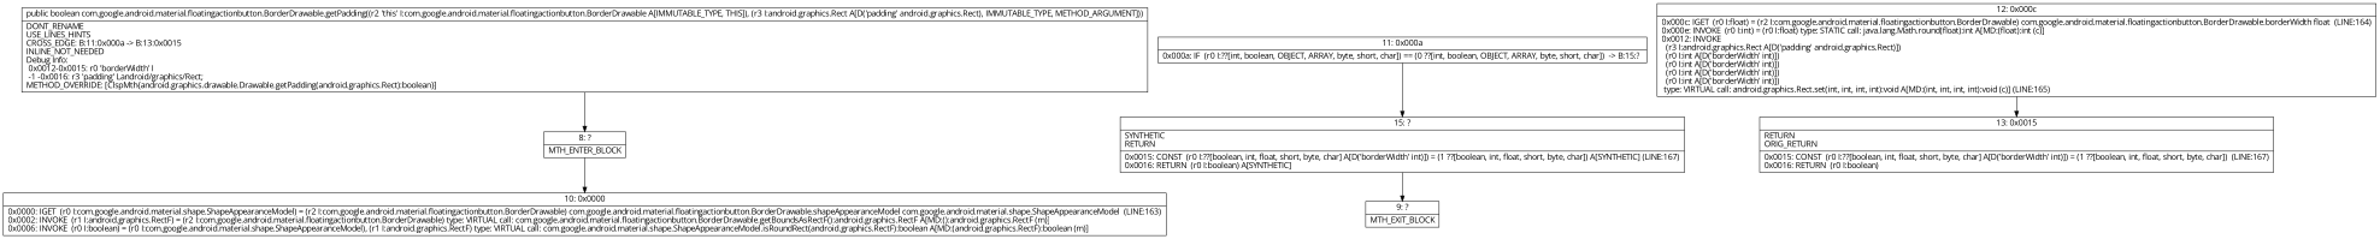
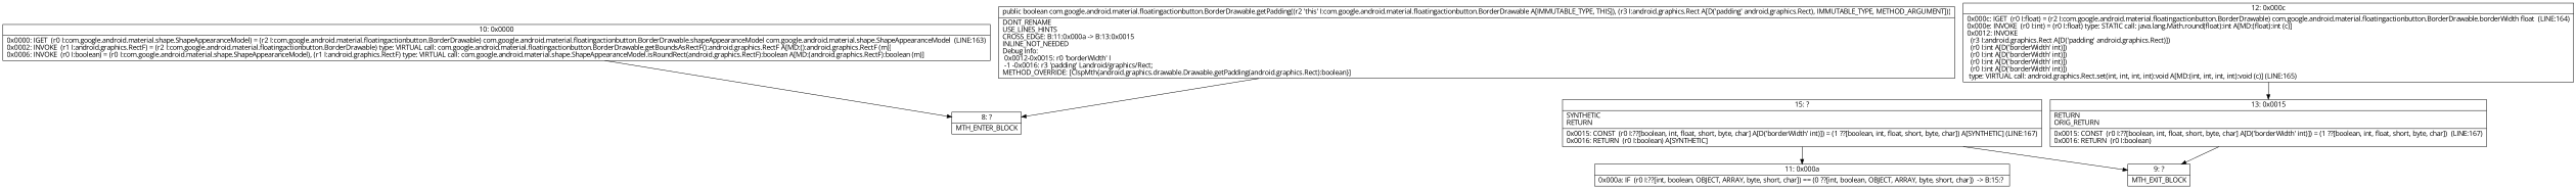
  digraph {
    fontname="Open Sans"
    node [fontname="Open Sans" shape=record]
    edge [fontname="Open Sans"]
    n1 [label="{8\:\ ?|MTH_ENTER_BLOCK\l}"]
    n2 [label="{10\:\ 0x0000|0x0000: IGET  (r0 I:com.google.android.material.shape.ShapeAppearanceModel) = (r2 I:com.google.android.material.floatingactionbutton.BorderDrawable) com.google.android.material.floatingactionbutton.BorderDrawable.shapeAppearanceModel com.google.android.material.shape.ShapeAppearanceModel  (LINE:163)\l0x0002: INVOKE  (r1 I:android.graphics.RectF) = (r2 I:com.google.android.material.floatingactionbutton.BorderDrawable) type: VIRTUAL call: com.google.android.material.floatingactionbutton.BorderDrawable.getBoundsAsRectF():android.graphics.RectF A[MD:():android.graphics.RectF (m)]\l0x0006: INVOKE  (r0 I:boolean) = (r0 I:com.google.android.material.shape.ShapeAppearanceModel), (r1 I:android.graphics.RectF) type: VIRTUAL call: com.google.android.material.shape.ShapeAppearanceModel.isRoundRect(android.graphics.RectF):boolean A[MD:(android.graphics.RectF):boolean (m)]\l}"]
    n3 [label="{11\:\ 0x000a|0x000a: IF  (r0 I:??[int, boolean, OBJECT, ARRAY, byte, short, char]) == (0 ??[int, boolean, OBJECT, ARRAY, byte, short, char])  \-\> B:15:? \l}"]
    n4 [label="{15\:\ ?|SYNTHETIC\lRETURN\l|0x0015: CONST  (r0 I:??[boolean, int, float, short, byte, char] A[D('borderWidth' int)]) = (1 ??[boolean, int, float, short, byte, char]) A[SYNTHETIC] (LINE:167)\l0x0016: RETURN  (r0 I:boolean) A[SYNTHETIC]\l}"]
    n5 [label="{12\:\ 0x000c|0x000c: IGET  (r0 I:float) = (r2 I:com.google.android.material.floatingactionbutton.BorderDrawable) com.google.android.material.floatingactionbutton.BorderDrawable.borderWidth float  (LINE:164)\l0x000e: INVOKE  (r0 I:int) = (r0 I:float) type: STATIC call: java.lang.Math.round(float):int A[MD:(float):int (c)]\l0x0012: INVOKE  \l  (r3 I:android.graphics.Rect A[D('padding' android.graphics.Rect)])\l  (r0 I:int A[D('borderWidth' int)])\l  (r0 I:int A[D('borderWidth' int)])\l  (r0 I:int A[D('borderWidth' int)])\l  (r0 I:int A[D('borderWidth' int)])\l type: VIRTUAL call: android.graphics.Rect.set(int, int, int, int):void A[MD:(int, int, int, int):void (c)] (LINE:165)\l}"]
    n6 [label="{13\:\ 0x0015|RETURN\lORIG_RETURN\l|0x0015: CONST  (r0 I:??[boolean, int, float, short, byte, char] A[D('borderWidth' int)]) = (1 ??[boolean, int, float, short, byte, char])  (LINE:167)\l0x0016: RETURN  (r0 I:boolean) \l}"]
    n7 [label="{9\:\ ?|MTH_EXIT_BLOCK\l}"]
    n8 [label="{public boolean com.google.android.material.floatingactionbutton.BorderDrawable.getPadding((r2 'this' I:com.google.android.material.floatingactionbutton.BorderDrawable A[IMMUTABLE_TYPE, THIS]), (r3 I:android.graphics.Rect A[D('padding' android.graphics.Rect), IMMUTABLE_TYPE, METHOD_ARGUMENT]))  | DONT_RENAME\lUSE_LINES_HINTS\lCROSS_EDGE: B:11:0x000a \-\> B:13:0x0015\lINLINE_NOT_NEEDED\lDebug Info:\l  0x0012\-0x0015: r0 'borderWidth' I\l  \-1 \-0x0016: r3 'padding' Landroid\/graphics\/Rect;\lMETHOD_OVERRIDE: [ClspMth\{android.graphics.drawable.Drawable.getPadding(android.graphics.Rect):boolean\}]\l}"]
-   n1 -> n2
-   n3 -> n4
+   n2 -> n1
+   n4 -> n3
    n4 -> n7
    n5 -> n6
+   n6 -> n7
    n8 -> n1
  }
